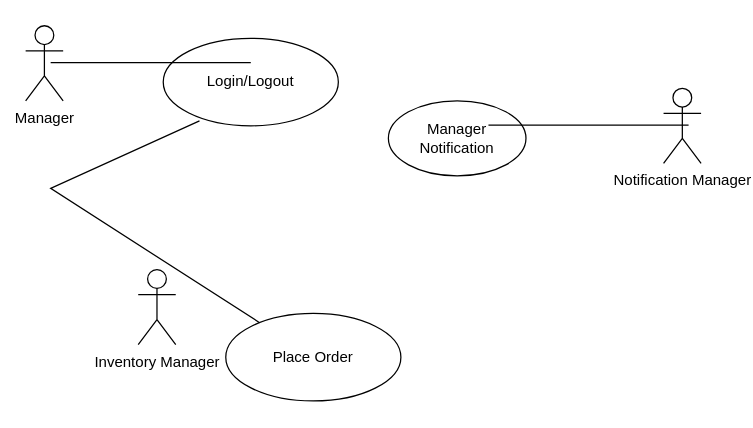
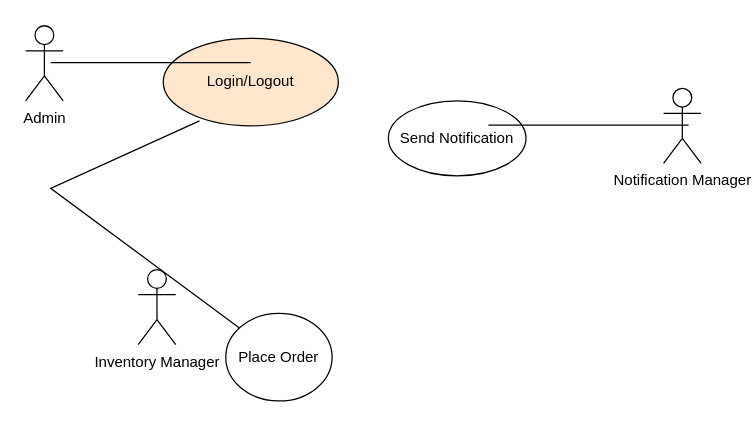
  <mxCell id="0" />
  <mxCell id="1" parent="0" />
- <mxCell id="2" value="Manager" style="shape=umlActor;html=1;verticalLabelPosition=bottom;verticalAlign=top;align=center;" vertex="1" parent="1"><mxGeometry x="20" y="20" width="30" height="60" as="geometry" /></mxCell>
+ <mxCell id="2" value="Admin" style="shape=umlActor;html=1;verticalLabelPosition=bottom;verticalAlign=top;align=center;" vertex="1" parent="1"><mxGeometry x="20" y="20" width="30" height="60" as="geometry" /></mxCell>
  <mxCell id="3" value="Inventory Manager" style="shape=umlActor;html=1;verticalLabelPosition=bottom;verticalAlign=top;align=center;" vertex="1" parent="1"><mxGeometry x="110" y="215" width="30" height="60" as="geometry" /></mxCell>
  <mxCell id="4" value="Notification Manager" style="shape=umlActor;html=1;verticalLabelPosition=bottom;verticalAlign=top;align=center;" vertex="1" parent="1"><mxGeometry x="530" y="70" width="30" height="60" as="geometry" /></mxCell>
- <mxCell id="5" value="Login/Logout" style="ellipse;whiteSpace=wrap;html=1;" vertex="1" parent="1"><mxGeometry x="130" y="30" width="140" height="70" as="geometry" /></mxCell>
- <mxCell id="6" value="Place Order" style="ellipse;whiteSpace=wrap;html=1;" vertex="1" parent="1"><mxGeometry x="180" y="250" width="140" height="70" as="geometry" /></mxCell>
- <mxCell id="7" value="Manager Notification" style="ellipse;whiteSpace=wrap;html=1;" vertex="1" parent="1"><mxGeometry x="310" y="80" width="110" height="60" as="geometry" /></mxCell>
+ <mxCell id="5" value="Login/Logout" style="ellipse;whiteSpace=wrap;html=1;fillColor=#ffe6cc;" vertex="1" parent="1"><mxGeometry x="130" y="30" width="140" height="70" as="geometry" /></mxCell>
+ <mxCell id="6" value="Place Order" style="ellipse;whiteSpace=wrap;html=1;" vertex="1" parent="1"><mxGeometry x="180" y="250" width="85" height="70" as="geometry" /></mxCell>
+ <mxCell id="7" value="Send Notification" style="ellipse;whiteSpace=wrap;html=1;" vertex="1" parent="1"><mxGeometry x="310" y="80" width="110" height="60" as="geometry" /></mxCell>
  <mxCell id="8" value="" style="edgeStyle=none;html=1;endArrow=none;verticalAlign=bottom;rounded=0;" edge="1" parent="1"><mxGeometry width="160" relative="1" as="geometry"><mxPoint x="390" y="99.5" as="sourcePoint" /><mxPoint x="550" y="99.5" as="targetPoint" /></mxGeometry></mxCell>
  <mxCell id="9" value="" style="edgeStyle=none;html=1;endArrow=none;verticalAlign=bottom;rounded=0;" edge="1" parent="1"><mxGeometry width="160" relative="1" as="geometry"><mxPoint x="40" y="49.5" as="sourcePoint" /><mxPoint x="200" y="49.5" as="targetPoint" /></mxGeometry></mxCell>
  <mxCell id="10" value="" style="edgeStyle=none;html=1;endArrow=none;verticalAlign=bottom;rounded=0;exitX=0.207;exitY=0.943;exitDx=0;exitDy=0;exitPerimeter=0;" edge="1" parent="1" source="5" target="6"><mxGeometry width="160" relative="1" as="geometry"><mxPoint x="280" y="260" as="sourcePoint" /><mxPoint x="440" y="260" as="targetPoint" /><Array as="points"><mxPoint x="40" y="150" /></Array></mxGeometry></mxCell>
